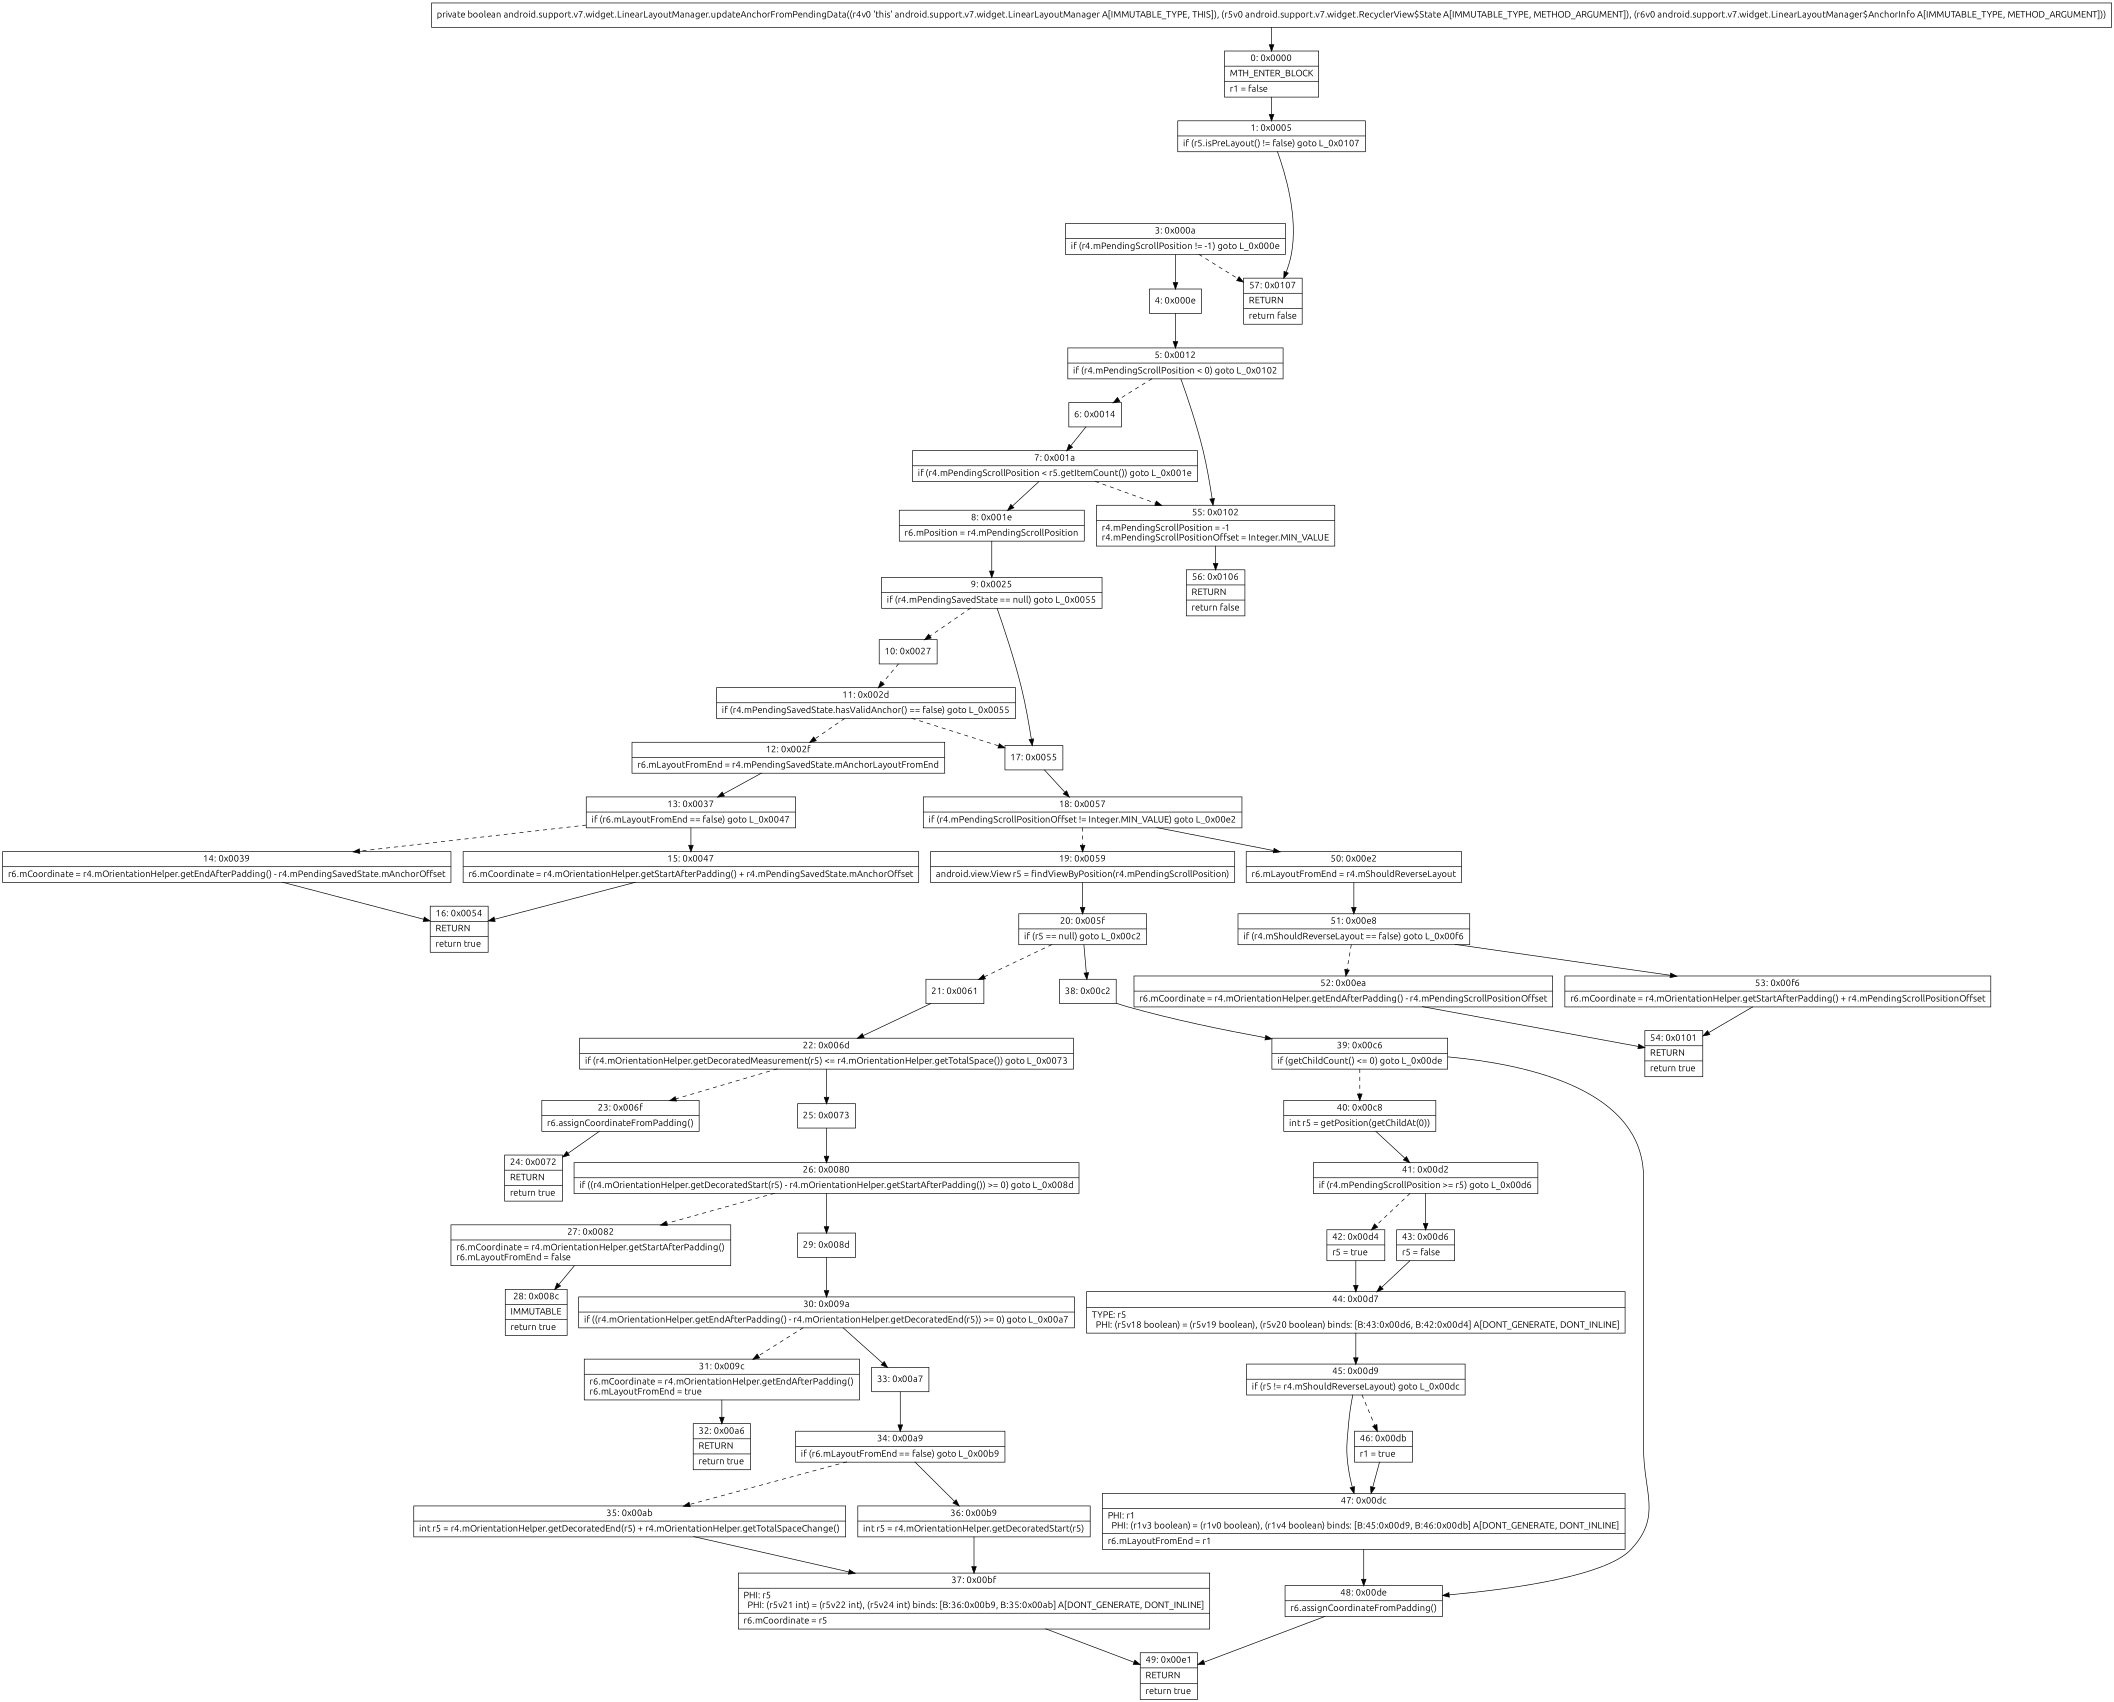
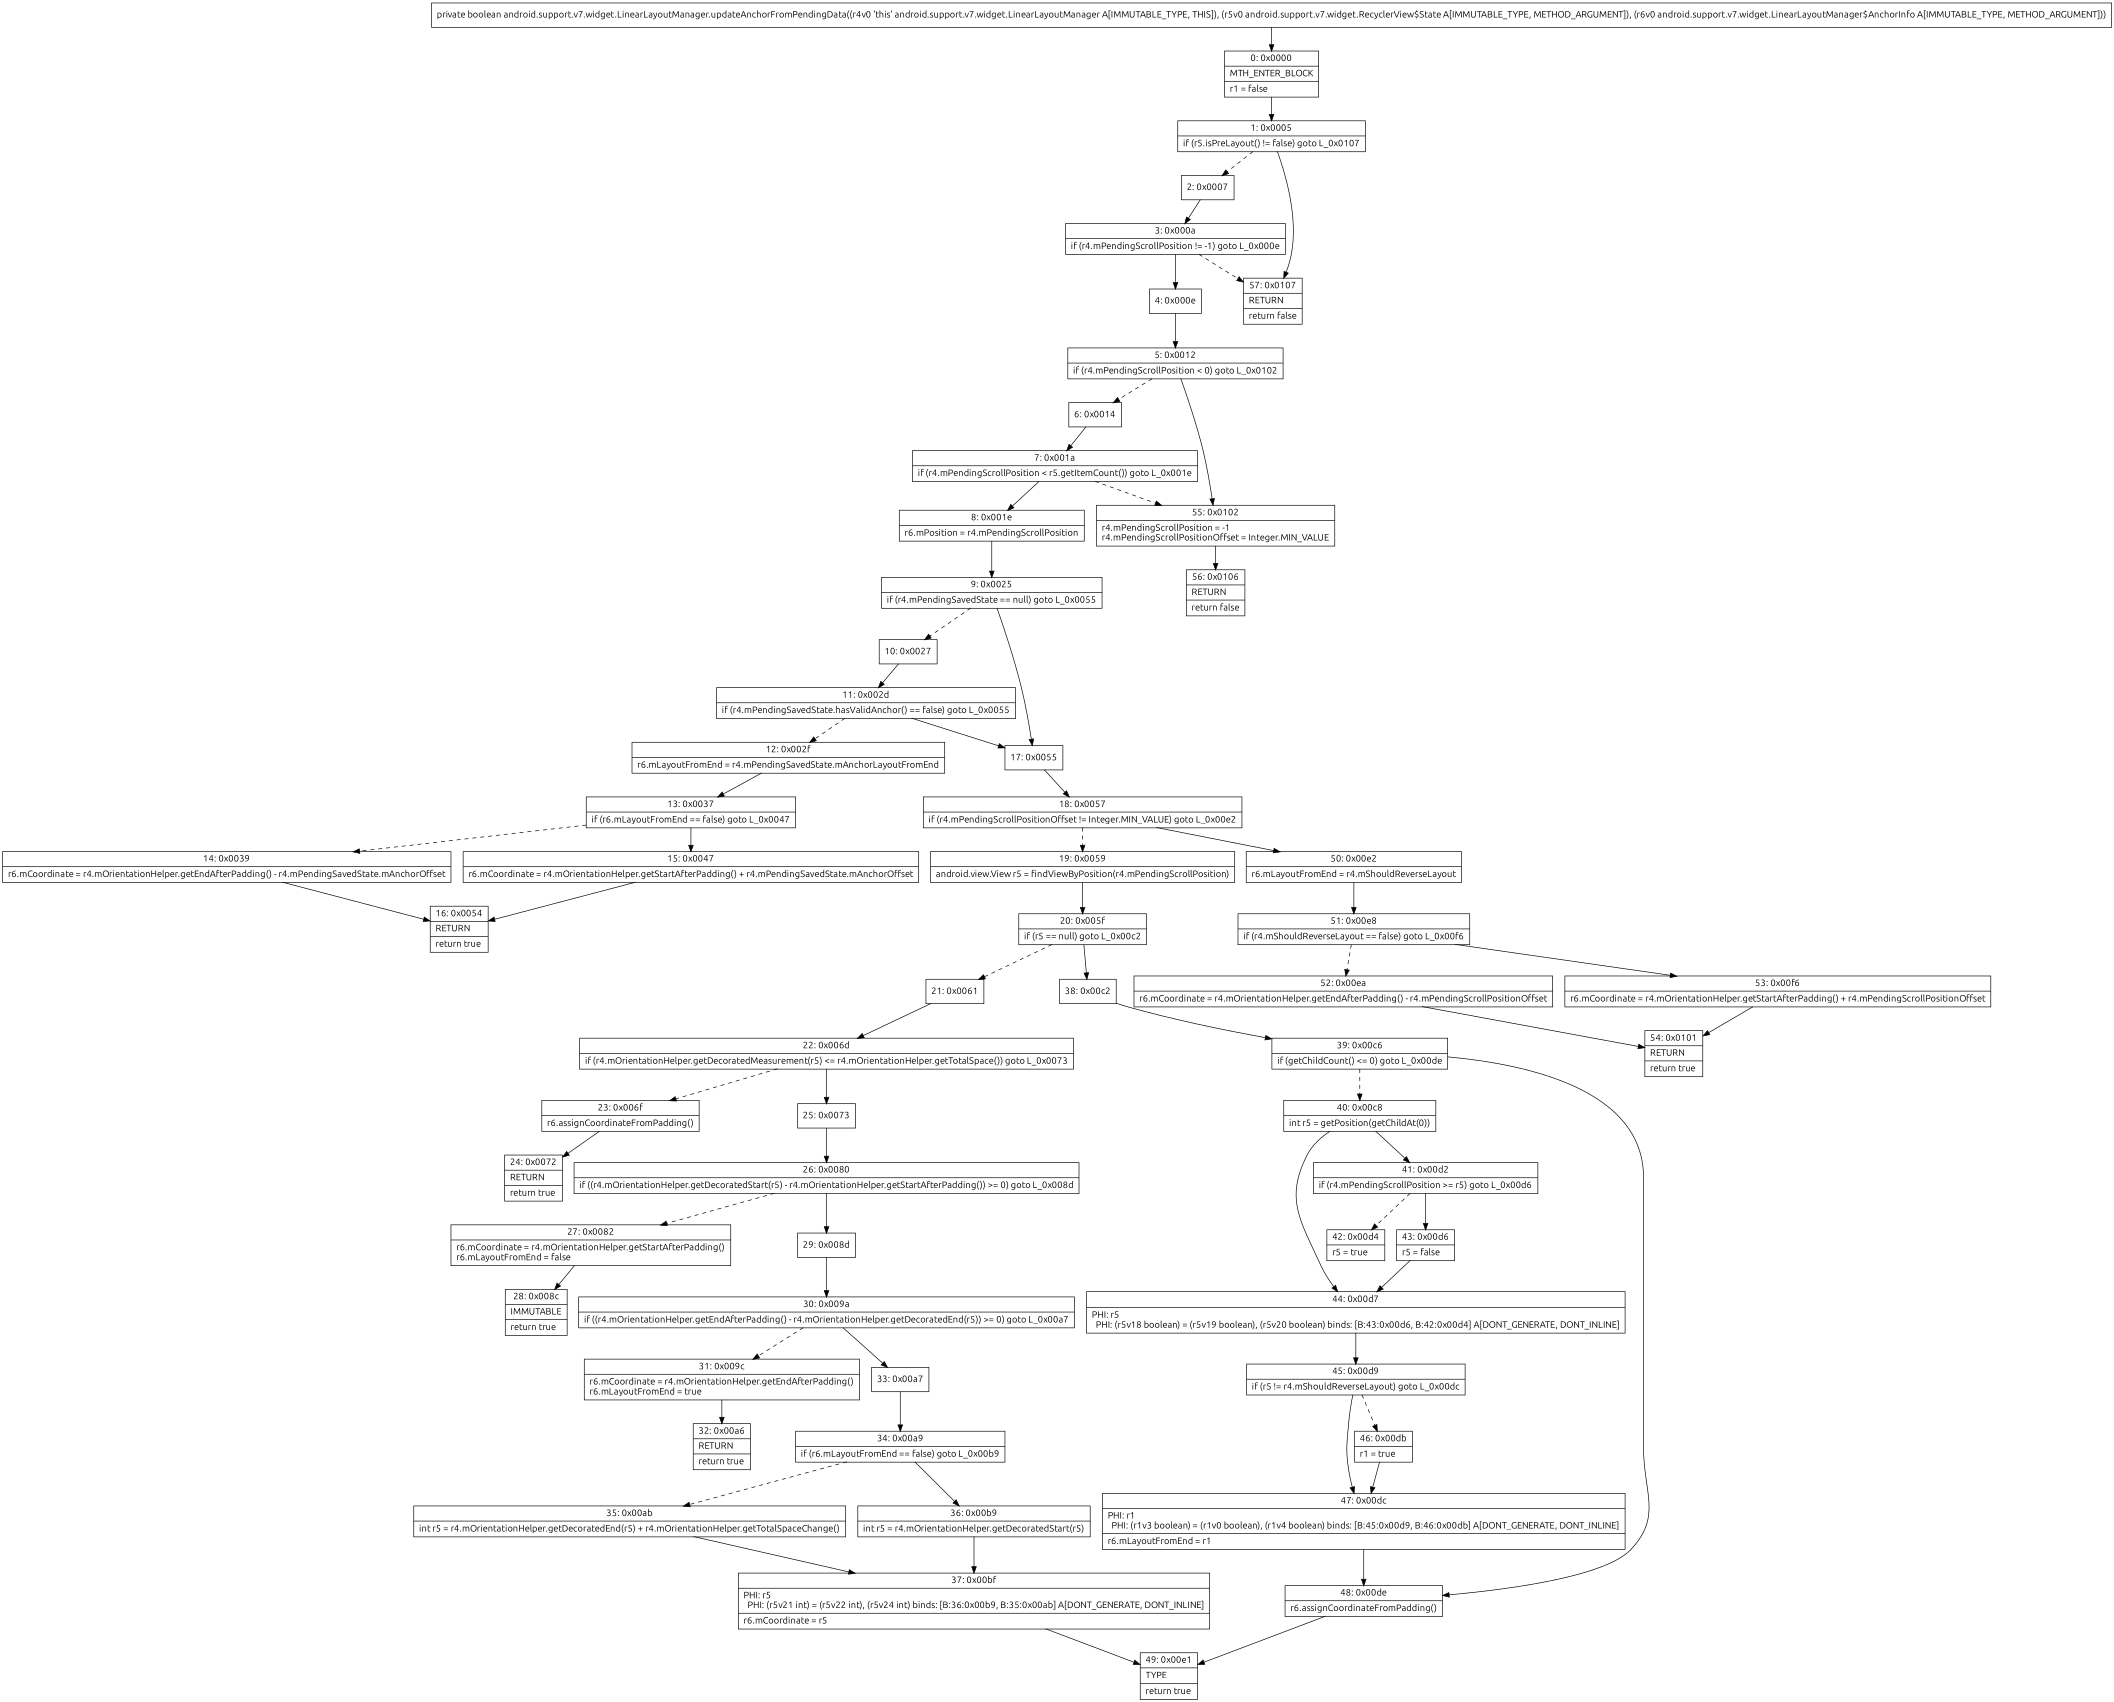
  digraph {
    fontname=Ubuntu
    node [fontname=Ubuntu shape=record]
    edge [fontname=Ubuntu]
    n1 [label="{0\:\ 0x0000|MTH_ENTER_BLOCK\l|r1 = false\l}"]
    n2 [label="{1\:\ 0x0005|if (r5.isPreLayout() != false) goto L_0x0107\l}"]
+   n3 [label="{2\:\ 0x0007}"]
    n4 [label="{57\:\ 0x0107|RETURN\l|return false\l}"]
    n5 [label="{3\:\ 0x000a|if (r4.mPendingScrollPosition != \-1) goto L_0x000e\l}"]
    n6 [label="{4\:\ 0x000e}"]
    n7 [label="{5\:\ 0x0012|if (r4.mPendingScrollPosition \< 0) goto L_0x0102\l}"]
    n8 [label="{6\:\ 0x0014}"]
    n9 [label="{55\:\ 0x0102|r4.mPendingScrollPosition = \-1\lr4.mPendingScrollPositionOffset = Integer.MIN_VALUE\l}"]
    n10 [label="{7\:\ 0x001a|if (r4.mPendingScrollPosition \< r5.getItemCount()) goto L_0x001e\l}"]
    n11 [label="{56\:\ 0x0106|RETURN\l|return false\l}"]
    n12 [label="{8\:\ 0x001e|r6.mPosition = r4.mPendingScrollPosition\l}"]
    n13 [label="{9\:\ 0x0025|if (r4.mPendingSavedState == null) goto L_0x0055\l}"]
    n14 [label="{10\:\ 0x0027}"]
    n15 [label="{17\:\ 0x0055}"]
    n16 [label="{11\:\ 0x002d|if (r4.mPendingSavedState.hasValidAnchor() == false) goto L_0x0055\l}"]
    n17 [label="{18\:\ 0x0057|if (r4.mPendingScrollPositionOffset != Integer.MIN_VALUE) goto L_0x00e2\l}"]
    n18 [label="{12\:\ 0x002f|r6.mLayoutFromEnd = r4.mPendingSavedState.mAnchorLayoutFromEnd\l}"]
    n19 [label="{13\:\ 0x0037|if (r6.mLayoutFromEnd == false) goto L_0x0047\l}"]
    n20 [label="{14\:\ 0x0039|r6.mCoordinate = r4.mOrientationHelper.getEndAfterPadding() \- r4.mPendingSavedState.mAnchorOffset\l}"]
    n21 [label="{15\:\ 0x0047|r6.mCoordinate = r4.mOrientationHelper.getStartAfterPadding() + r4.mPendingSavedState.mAnchorOffset\l}"]
    n22 [label="{16\:\ 0x0054|RETURN\l|return true\l}"]
    n23 [label="{19\:\ 0x0059|android.view.View r5 = findViewByPosition(r4.mPendingScrollPosition)\l}"]
    n24 [label="{50\:\ 0x00e2|r6.mLayoutFromEnd = r4.mShouldReverseLayout\l}"]
    n25 [label="{20\:\ 0x005f|if (r5 == null) goto L_0x00c2\l}"]
    n26 [label="{51\:\ 0x00e8|if (r4.mShouldReverseLayout == false) goto L_0x00f6\l}"]
    n27 [label="{21\:\ 0x0061}"]
    n28 [label="{38\:\ 0x00c2}"]
    n29 [label="{22\:\ 0x006d|if (r4.mOrientationHelper.getDecoratedMeasurement(r5) \<= r4.mOrientationHelper.getTotalSpace()) goto L_0x0073\l}"]
    n30 [label="{39\:\ 0x00c6|if (getChildCount() \<= 0) goto L_0x00de\l}"]
    n31 [label="{23\:\ 0x006f|r6.assignCoordinateFromPadding()\l}"]
    n32 [label="{25\:\ 0x0073}"]
    n33 [label="{24\:\ 0x0072|RETURN\l|return true\l}"]
    n34 [label="{26\:\ 0x0080|if ((r4.mOrientationHelper.getDecoratedStart(r5) \- r4.mOrientationHelper.getStartAfterPadding()) \>= 0) goto L_0x008d\l}"]
    n35 [label="{27\:\ 0x0082|r6.mCoordinate = r4.mOrientationHelper.getStartAfterPadding()\lr6.mLayoutFromEnd = false\l}"]
    n36 [label="{29\:\ 0x008d}"]
    n37 [label="{28\:\ 0x008c|IMMUTABLE\l|return true\l}"]
    n38 [label="{30\:\ 0x009a|if ((r4.mOrientationHelper.getEndAfterPadding() \- r4.mOrientationHelper.getDecoratedEnd(r5)) \>= 0) goto L_0x00a7\l}"]
    n39 [label="{31\:\ 0x009c|r6.mCoordinate = r4.mOrientationHelper.getEndAfterPadding()\lr6.mLayoutFromEnd = true\l}"]
    n40 [label="{33\:\ 0x00a7}"]
    n41 [label="{32\:\ 0x00a6|RETURN\l|return true\l}"]
    n42 [label="{34\:\ 0x00a9|if (r6.mLayoutFromEnd == false) goto L_0x00b9\l}"]
    n43 [label="{35\:\ 0x00ab|int r5 = r4.mOrientationHelper.getDecoratedEnd(r5) + r4.mOrientationHelper.getTotalSpaceChange()\l}"]
    n44 [label="{36\:\ 0x00b9|int r5 = r4.mOrientationHelper.getDecoratedStart(r5)\l}"]
    n45 [label="{37\:\ 0x00bf|PHI: r5 \l  PHI: (r5v21 int) = (r5v22 int), (r5v24 int) binds: [B:36:0x00b9, B:35:0x00ab] A[DONT_GENERATE, DONT_INLINE]\l|r6.mCoordinate = r5\l}"]
-   n46 [label="{49\:\ 0x00e1|RETURN\l|return true\l}"]
+   n46 [label="{49\:\ 0x00e1|TYPE\l|return true\l}"]
    n47 [label="{40\:\ 0x00c8|int r5 = getPosition(getChildAt(0))\l}"]
    n48 [label="{48\:\ 0x00de|r6.assignCoordinateFromPadding()\l}"]
    n49 [label="{41\:\ 0x00d2|if (r4.mPendingScrollPosition \>= r5) goto L_0x00d6\l}"]
    n50 [label="{42\:\ 0x00d4|r5 = true\l}"]
    n51 [label="{43\:\ 0x00d6|r5 = false\l}"]
-   n52 [label="{44\:\ 0x00d7|TYPE: r5 \l  PHI: (r5v18 boolean) = (r5v19 boolean), (r5v20 boolean) binds: [B:43:0x00d6, B:42:0x00d4] A[DONT_GENERATE, DONT_INLINE]\l}"]
+   n52 [label="{44\:\ 0x00d7|PHI: r5 \l  PHI: (r5v18 boolean) = (r5v19 boolean), (r5v20 boolean) binds: [B:43:0x00d6, B:42:0x00d4] A[DONT_GENERATE, DONT_INLINE]\l}"]
    n53 [label="{45\:\ 0x00d9|if (r5 != r4.mShouldReverseLayout) goto L_0x00dc\l}"]
    n54 [label="{46\:\ 0x00db|r1 = true\l}"]
    n55 [label="{47\:\ 0x00dc|PHI: r1 \l  PHI: (r1v3 boolean) = (r1v0 boolean), (r1v4 boolean) binds: [B:45:0x00d9, B:46:0x00db] A[DONT_GENERATE, DONT_INLINE]\l|r6.mLayoutFromEnd = r1\l}"]
    n56 [label="{52\:\ 0x00ea|r6.mCoordinate = r4.mOrientationHelper.getEndAfterPadding() \- r4.mPendingScrollPositionOffset\l}"]
    n57 [label="{53\:\ 0x00f6|r6.mCoordinate = r4.mOrientationHelper.getStartAfterPadding() + r4.mPendingScrollPositionOffset\l}"]
    n58 [label="{54\:\ 0x0101|RETURN\l|return true\l}"]
    n59 [label="{private boolean android.support.v7.widget.LinearLayoutManager.updateAnchorFromPendingData((r4v0 'this' android.support.v7.widget.LinearLayoutManager A[IMMUTABLE_TYPE, THIS]), (r5v0 android.support.v7.widget.RecyclerView$State A[IMMUTABLE_TYPE, METHOD_ARGUMENT]), (r6v0 android.support.v7.widget.LinearLayoutManager$AnchorInfo A[IMMUTABLE_TYPE, METHOD_ARGUMENT])) }"]
    n1 -> n2
+   n2 -> n3 [style=dashed]
    n2 -> n4
+   n3 -> n5
    n5 -> n4 [style=dashed]
    n5 -> n6
    n6 -> n7
    n7 -> n8 [style=dashed]
    n7 -> n9
    n8 -> n10
    n9 -> n11
    n10 -> n9 [style=dashed]
    n10 -> n12
    n12 -> n13
    n13 -> n14 [style=dashed]
    n13 -> n15
-   n14 -> n16 [style=dashed]
+   n14 -> n16
    n15 -> n17
-   n16 -> n15 [style=dashed]
+   n16 -> n15
    n16 -> n18 [style=dashed]
    n17 -> n23 [style=dashed]
    n17 -> n24
    n18 -> n19
    n19 -> n20 [style=dashed]
    n19 -> n21
    n20 -> n22
    n21 -> n22
    n23 -> n25
    n24 -> n26
    n25 -> n27 [style=dashed]
    n25 -> n28
    n26 -> n56 [style=dashed]
    n26 -> n57
    n27 -> n29
    n28 -> n30
    n29 -> n31 [style=dashed]
    n29 -> n32
    n30 -> n47 [style=dashed]
    n30 -> n48
    n31 -> n33
    n32 -> n34
    n34 -> n35 [style=dashed]
    n34 -> n36
    n35 -> n37
    n36 -> n38
    n38 -> n39 [style=dashed]
    n38 -> n40
    n39 -> n41
    n40 -> n42
    n42 -> n43 [style=dashed]
    n42 -> n44
    n43 -> n45
    n44 -> n45
    n45 -> n46
    n47 -> n49
    n48 -> n46
    n49 -> n50 [style=dashed]
    n49 -> n51
-   n50 -> n52
+   n47 -> n52
    n51 -> n52
    n52 -> n53
    n53 -> n54 [style=dashed]
    n53 -> n55
    n54 -> n55
    n55 -> n48
    n56 -> n58
    n57 -> n58
    n59 -> n1
  }
